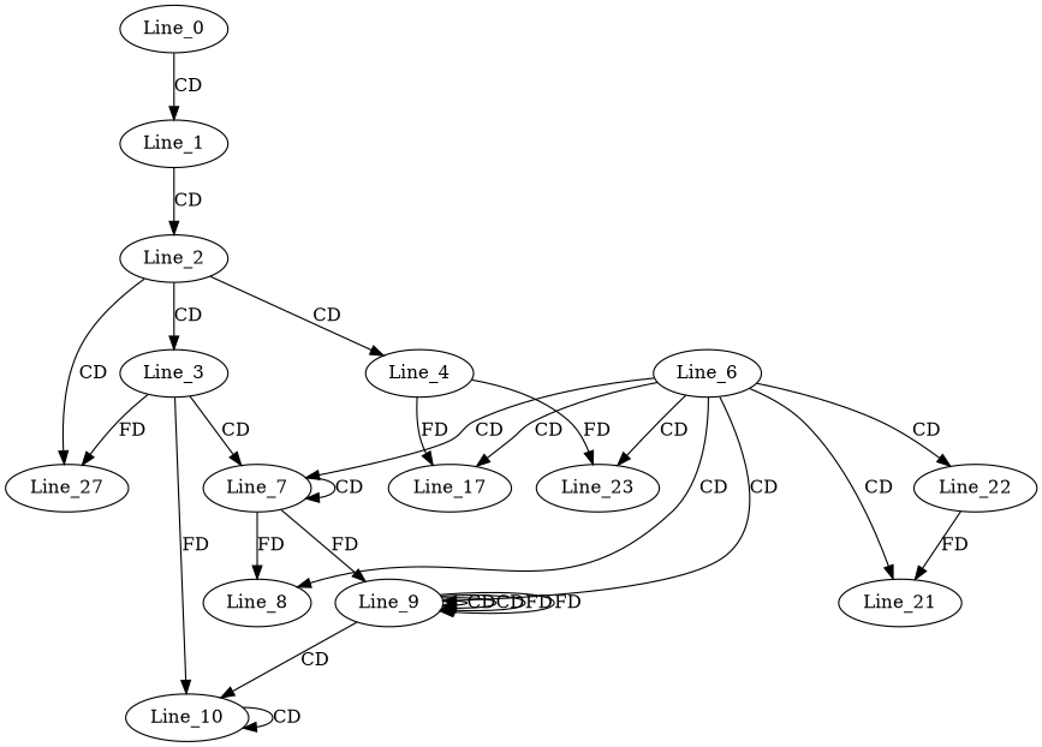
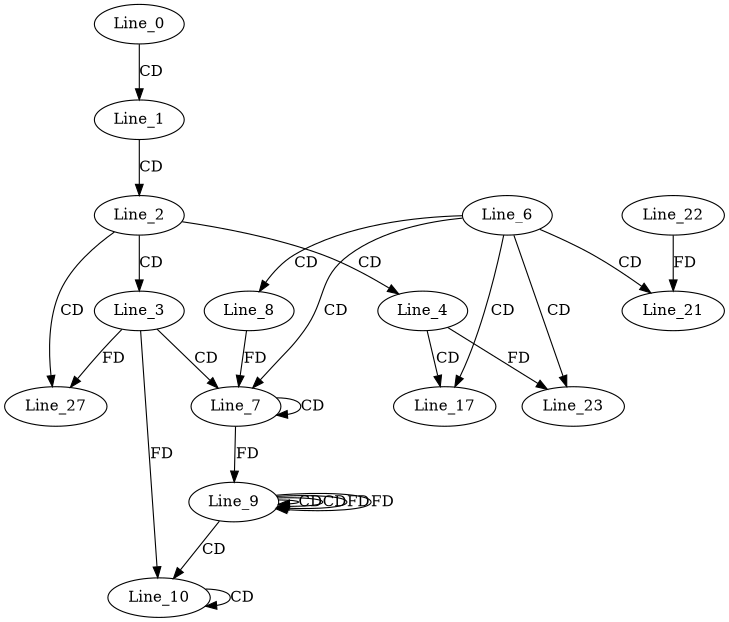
  digraph {
    Line_0
    Line_1
    Line_2
    Line_3
    Line_4
    Line_27
    Line_7
    Line_10
    Line_17
    Line_23
    Line_8
    Line_9
    Line_6
    Line_21
    Line_22
    Line_0 -> Line_1 [label=CD]
    Line_1 -> Line_2 [label=CD]
    Line_2 -> Line_3 [label=CD]
    Line_2 -> Line_4 [label=CD]
    Line_2 -> Line_27 [label=CD]
    Line_3 -> Line_27 [label=FD]
    Line_3 -> Line_7 [label=CD]
    Line_3 -> Line_10 [label=FD]
-   Line_4 -> Line_17 [label=FD]
+   Line_4 -> Line_17 [label=CD]
    Line_4 -> Line_23 [label=FD]
    Line_7 -> Line_7 [label=CD]
-   Line_7 -> Line_8 [label=FD]
+   Line_8 -> Line_7 [label=FD]
    Line_7 -> Line_9 [label=FD]
    Line_10 -> Line_10 [label=CD]
    Line_9 -> Line_10 [label=CD]
    Line_9 -> Line_9 [label=CD]
    Line_9 -> Line_9 [label=CD]
    Line_9 -> Line_9 [label=FD]
    Line_9 -> Line_9 [label=FD]
    Line_6 -> Line_7 [label=CD]
    Line_6 -> Line_17 [label=CD]
    Line_6 -> Line_23 [label=CD]
    Line_6 -> Line_8 [label=CD]
-   Line_6 -> Line_9 [label=CD]
    Line_6 -> Line_21 [label=CD]
-   Line_6 -> Line_22 [label=CD]
    Line_22 -> Line_21 [label=FD]
  }
